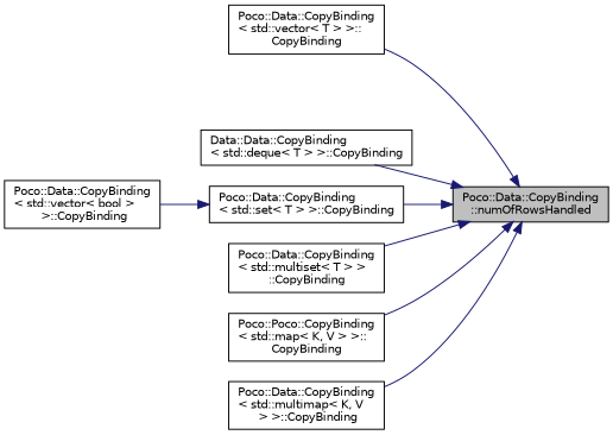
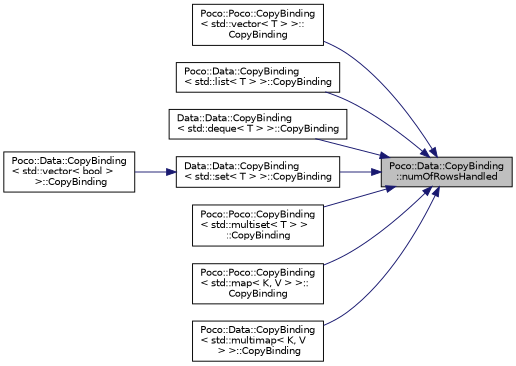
  digraph {
    rankdir=RL
    node [color=black fillcolor=white fontname=Helvetica fontsize=10 shape=record style=filled]
    edge [color=midnightblue dir=back fontname=Helvetica fontsize=10 labelfontname=Helvetica labelfontsize=10 style=solid]
    n1 [fillcolor=grey75 fontcolor=black height=0.2 label="Poco::Data::CopyBinding\l::numOfRowsHandled" width=0.4]
-   n2 [height=0.2 label="Poco::Data::CopyBinding\l\< std::vector\< T \> \>::\lCopyBinding" width=0.4]
+   n2 [height=0.2 label="Poco::Poco::CopyBinding\l\< std::vector\< T \> \>::\lCopyBinding" width=0.4]
+   n3 [height=0.2 label="Poco::Data::CopyBinding\l\< std::list\< T \> \>::CopyBinding" width=0.4]
    n4 [height=0.2 label="Data::Data::CopyBinding\l\< std::deque\< T \> \>::CopyBinding" width=0.4]
-   n5 [height=0.2 label="Poco::Data::CopyBinding\l\< std::set\< T \> \>::CopyBinding" width=0.4]
-   n6 [height=0.2 label="Poco::Data::CopyBinding\l\< std::multiset\< T \> \>\l::CopyBinding" width=0.4]
+   n5 [height=0.2 label="Data::Data::CopyBinding\l\< std::set\< T \> \>::CopyBinding" width=0.4]
+   n6 [height=0.2 label="Poco::Poco::CopyBinding\l\< std::multiset\< T \> \>\l::CopyBinding" width=0.4]
    n7 [height=0.2 label="Poco::Poco::CopyBinding\l\< std::map\< K, V \> \>::\lCopyBinding" width=0.4]
    n8 [height=0.2 label="Poco::Data::CopyBinding\l\< std::multimap\< K, V\l \> \>::CopyBinding" width=0.4]
    n9 [height=0.2 label="Poco::Data::CopyBinding\l\< std::vector\< bool \>\l \>::CopyBinding" width=0.4]
    n1 -> n2
+   n1 -> n3
    n1 -> n4
    n1 -> n5
    n1 -> n6
    n1 -> n7
    n1 -> n8
    n5 -> n9
  }
